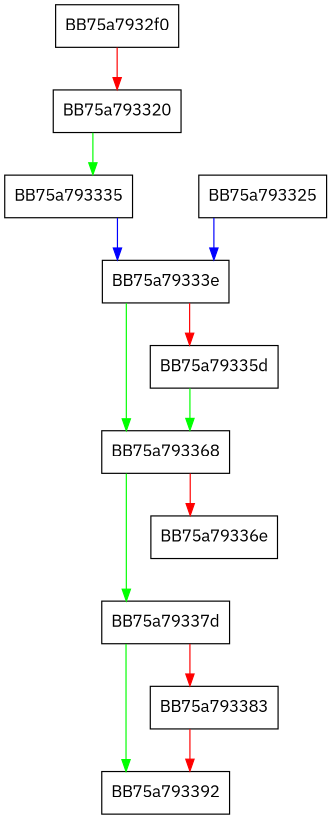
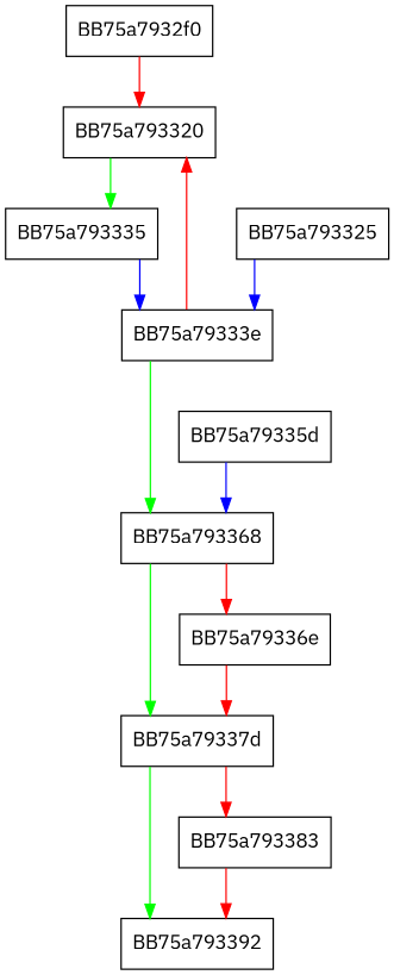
  digraph {
    fontname="IBM Plex Sans"
    splines=ortho
    node [fontname="IBM Plex Sans" shape=box]
    edge [color=red fontname="IBM Plex Sans"]
    BB75a7932f0
    BB75a793320
    BB75a793325
    BB75a79333e
    BB75a793335
    BB75a793368
    BB75a79335d
    BB75a79337d
    BB75a79336e
    BB75a793392
    BB75a793383
    BB75a7932f0 -> BB75a793320
    BB75a793320 -> BB75a793335 [color=green]
    BB75a793325 -> BB75a79333e [color=blue]
    BB75a79333e -> BB75a793368 [color=green]
-   BB75a79333e -> BB75a79335d
+   BB75a79333e -> BB75a793320
    BB75a793335 -> BB75a79333e [color=blue]
    BB75a793368 -> BB75a79337d [color=green]
    BB75a793368 -> BB75a79336e
-   BB75a79335d -> BB75a793368 [color=green]
+   BB75a79335d -> BB75a793368 [color=blue]
    BB75a79337d -> BB75a793392 [color=green]
    BB75a79337d -> BB75a793383
+   BB75a79336e -> BB75a79337d
    BB75a793383 -> BB75a793392
  }
